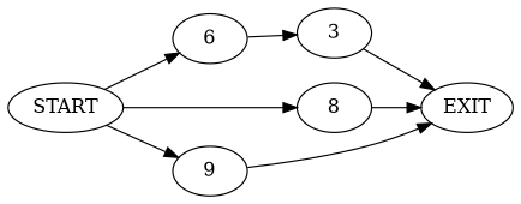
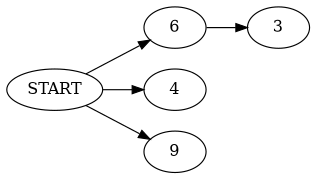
  digraph {
    rankdir=LR
    n1 [label=START]
    n2 [label=6]
-   4 [label=8]
+   4
    n4 [label=9]
    3
-   n6 [label=EXIT]
    n1 -> n2
    n1 -> 4
    n1 -> n4
    n2 -> 3
-   4 -> n6
-   n4 -> n6
-   3 -> n6
  }
